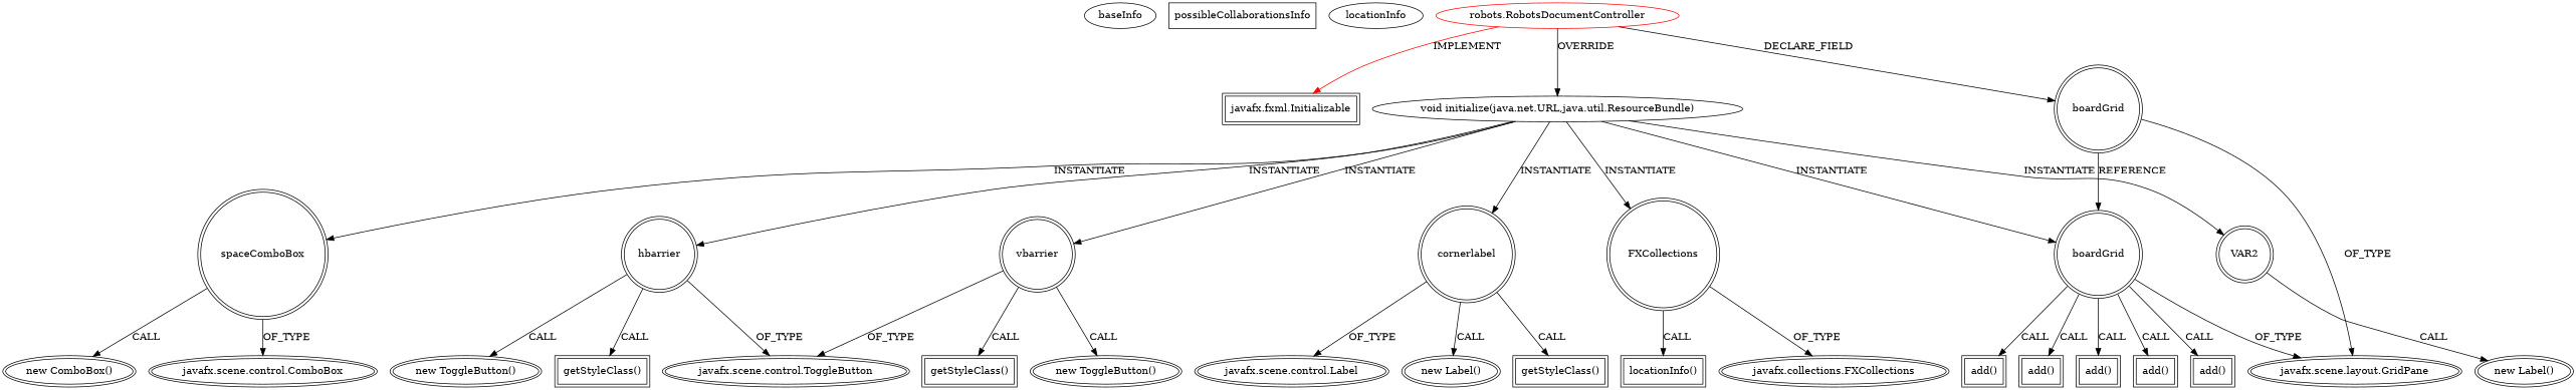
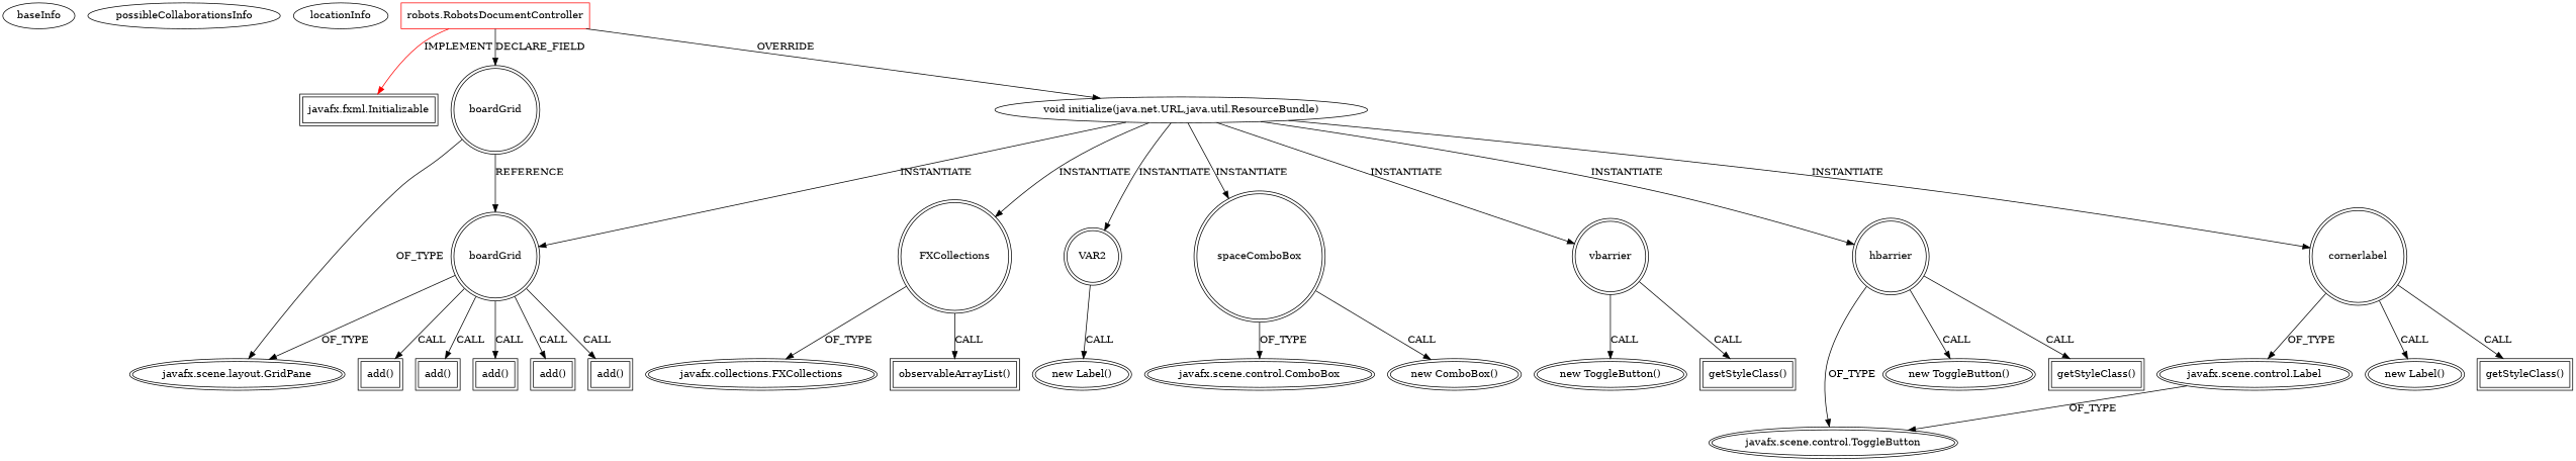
  digraph {
    node [isFrameworkType=true vertexType=INSIDE_CALL peripheries=2]
    baseInfo [category=extension_graph graphId=4547 isAnonymous=false possibleRelation=false isFrameworkType="" vertexType="" peripheries=""]
-   possibleCollaborationsInfo [shape=box isFrameworkType="" vertexType="" peripheries=""]
+   possibleCollaborationsInfo [isFrameworkType="" vertexType="" peripheries=""]
    locationInfo [contextSignature=RobotsDocumentController filePath="/timwalsh300-robots/robots-master/src/robots/RobotsDocumentController.java" graphId=4547 projectName="timwalsh300-robots" isFrameworkType="" vertexType="" peripheries=""]
-   n4 [color=red isFrameworkType=false label="robots.RobotsDocumentController" vertexType=ROOT_CLIENT_CLASS_DECLARATION peripheries=""]
+   n4 [color=red isFrameworkType=false label="robots.RobotsDocumentController" vertexType=ROOT_CLIENT_CLASS_DECLARATION shape=box peripheries=""]
    n5 [label="javafx.fxml.Initializable" shape=box vertexType=FRAMEWORK_INTERFACE_TYPE]
    n6 [label=boardGrid shape=circle vertexType=FIELD_DECLARATION]
    n7 [isFrameworkType=false label="void initialize(java.net.URL,java.util.ResourceBundle)" shape=ellipse vertexType=OVERRIDING_METHOD_DECLARATION peripheries=""]
    n8 [label="javafx.scene.layout.GridPane" vertexType=FRAMEWORK_CLASS_TYPE]
    n9 [label=boardGrid shape=circle vertexType=VARIABLE_EXPRESION]
    n10 [label=FXCollections shape=circle vertexType=VARIABLE_EXPRESION]
    n11 [label=VAR2 shape=circle vertexType=VARIABLE_EXPRESION]
    n12 [label=spaceComboBox shape=circle vertexType=VARIABLE_EXPRESION]
    n13 [label=vbarrier shape=circle vertexType=VARIABLE_EXPRESION]
    n14 [label=hbarrier shape=circle vertexType=VARIABLE_EXPRESION]
    n15 [label=cornerlabel shape=circle vertexType=VARIABLE_EXPRESION]
    n16 [label="add()" shape=box]
    n17 [label="add()" shape=box]
    n18 [label="add()" shape=box]
    n19 [label="add()" shape=box]
    n20 [label="add()" shape=box]
    n21 [label="javafx.collections.FXCollections" vertexType=FRAMEWORK_CLASS_TYPE]
-   n22 [label="locationInfo()" shape=box]
+   n22 [label="observableArrayList()" shape=box]
    n23 [label="new Label()" vertexType=CONSTRUCTOR_CALL]
    n24 [label="javafx.scene.control.ComboBox" vertexType=FRAMEWORK_CLASS_TYPE]
    n25 [label="new ComboBox()" vertexType=CONSTRUCTOR_CALL]
    n26 [label="javafx.scene.control.ToggleButton" vertexType=FRAMEWORK_CLASS_TYPE]
    n27 [label="new ToggleButton()" vertexType=CONSTRUCTOR_CALL]
    n28 [label="getStyleClass()" shape=box]
    n29 [label="new ToggleButton()" vertexType=CONSTRUCTOR_CALL]
    n30 [label="getStyleClass()" shape=box]
    n31 [label="javafx.scene.control.Label" vertexType=FRAMEWORK_CLASS_TYPE]
    n32 [label="new Label()" vertexType=CONSTRUCTOR_CALL]
    n33 [label="getStyleClass()" shape=box]
    n4 -> n5 [color=red label=IMPLEMENT]
    n4 -> n6 [label=DECLARE_FIELD]
    n4 -> n7 [label=OVERRIDE]
    n6 -> n8 [label=OF_TYPE]
    n6 -> n9 [label=REFERENCE]
    n7 -> n9 [label=INSTANTIATE]
    n7 -> n10 [label=INSTANTIATE]
    n7 -> n11 [label=INSTANTIATE]
    n7 -> n12 [label=INSTANTIATE]
    n7 -> n13 [label=INSTANTIATE]
    n7 -> n14 [label=INSTANTIATE]
    n7 -> n15 [label=INSTANTIATE]
    n9 -> n8 [label=OF_TYPE]
    n9 -> n16 [label=CALL]
    n9 -> n17 [label=CALL]
    n9 -> n18 [label=CALL]
    n9 -> n19 [label=CALL]
    n9 -> n20 [label=CALL]
    n10 -> n21 [label=OF_TYPE]
    n10 -> n22 [label=CALL]
    n11 -> n23 [label=CALL]
    n12 -> n24 [label=OF_TYPE]
    n12 -> n25 [label=CALL]
-   n13 -> n26 [label=OF_TYPE]
+   n31 -> n26 [label=OF_TYPE]
    n13 -> n27 [label=CALL]
    n13 -> n28 [label=CALL]
    n14 -> n26 [label=OF_TYPE]
    n14 -> n29 [label=CALL]
    n14 -> n30 [label=CALL]
    n15 -> n31 [label=OF_TYPE]
    n15 -> n32 [label=CALL]
    n15 -> n33 [label=CALL]
  }
